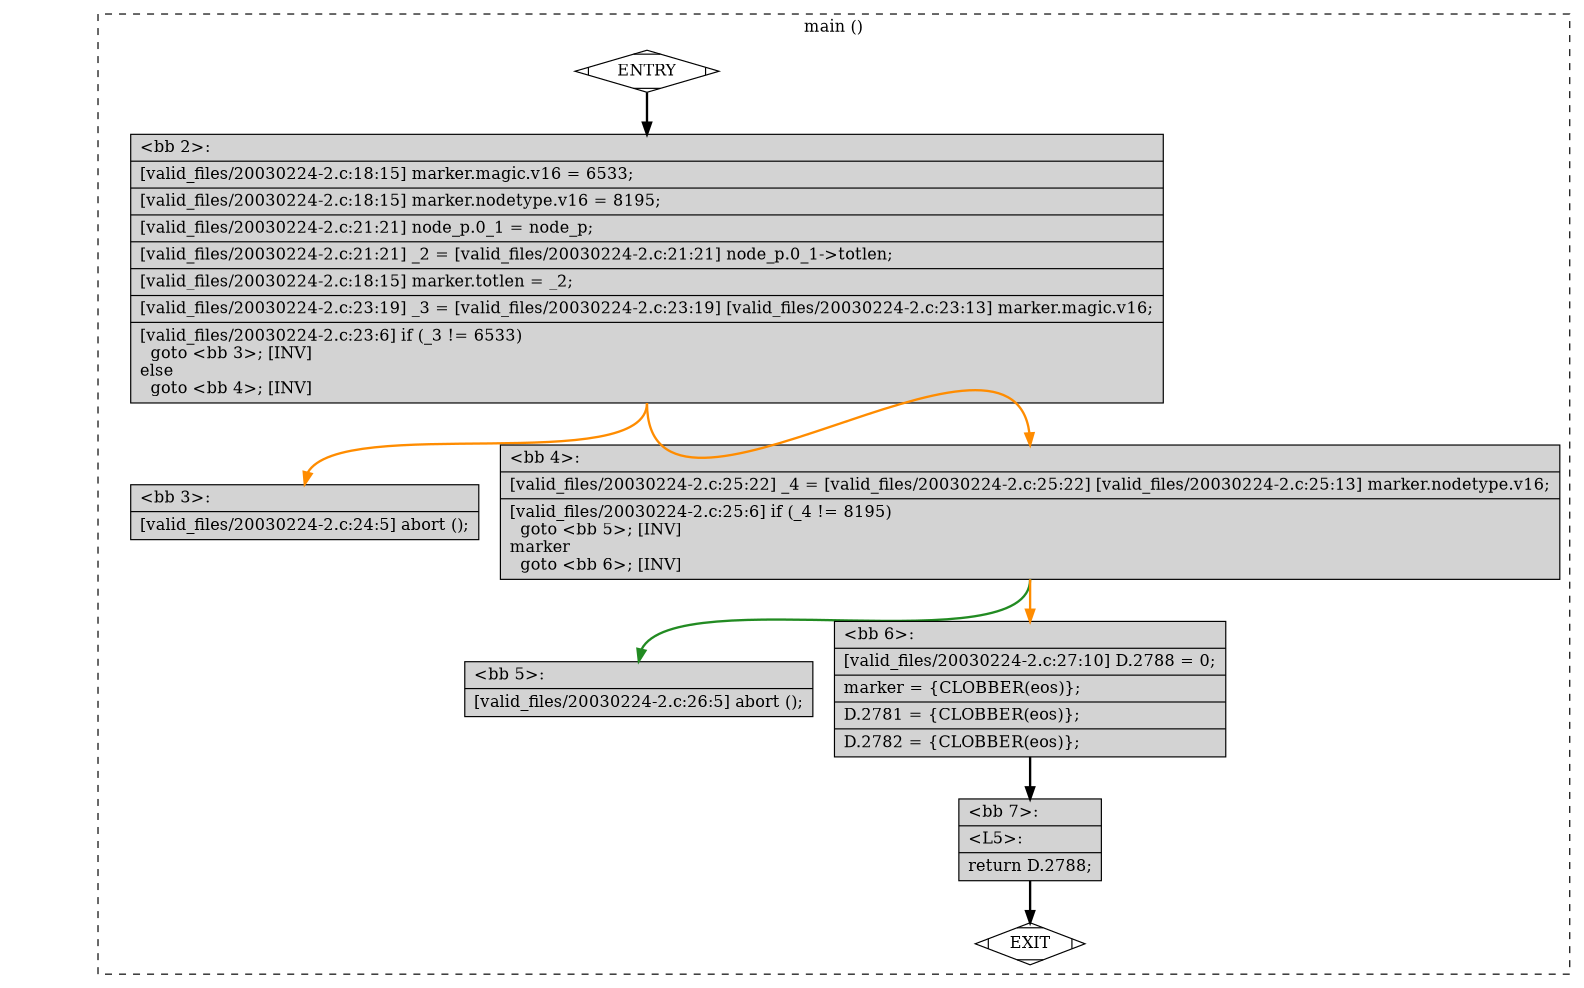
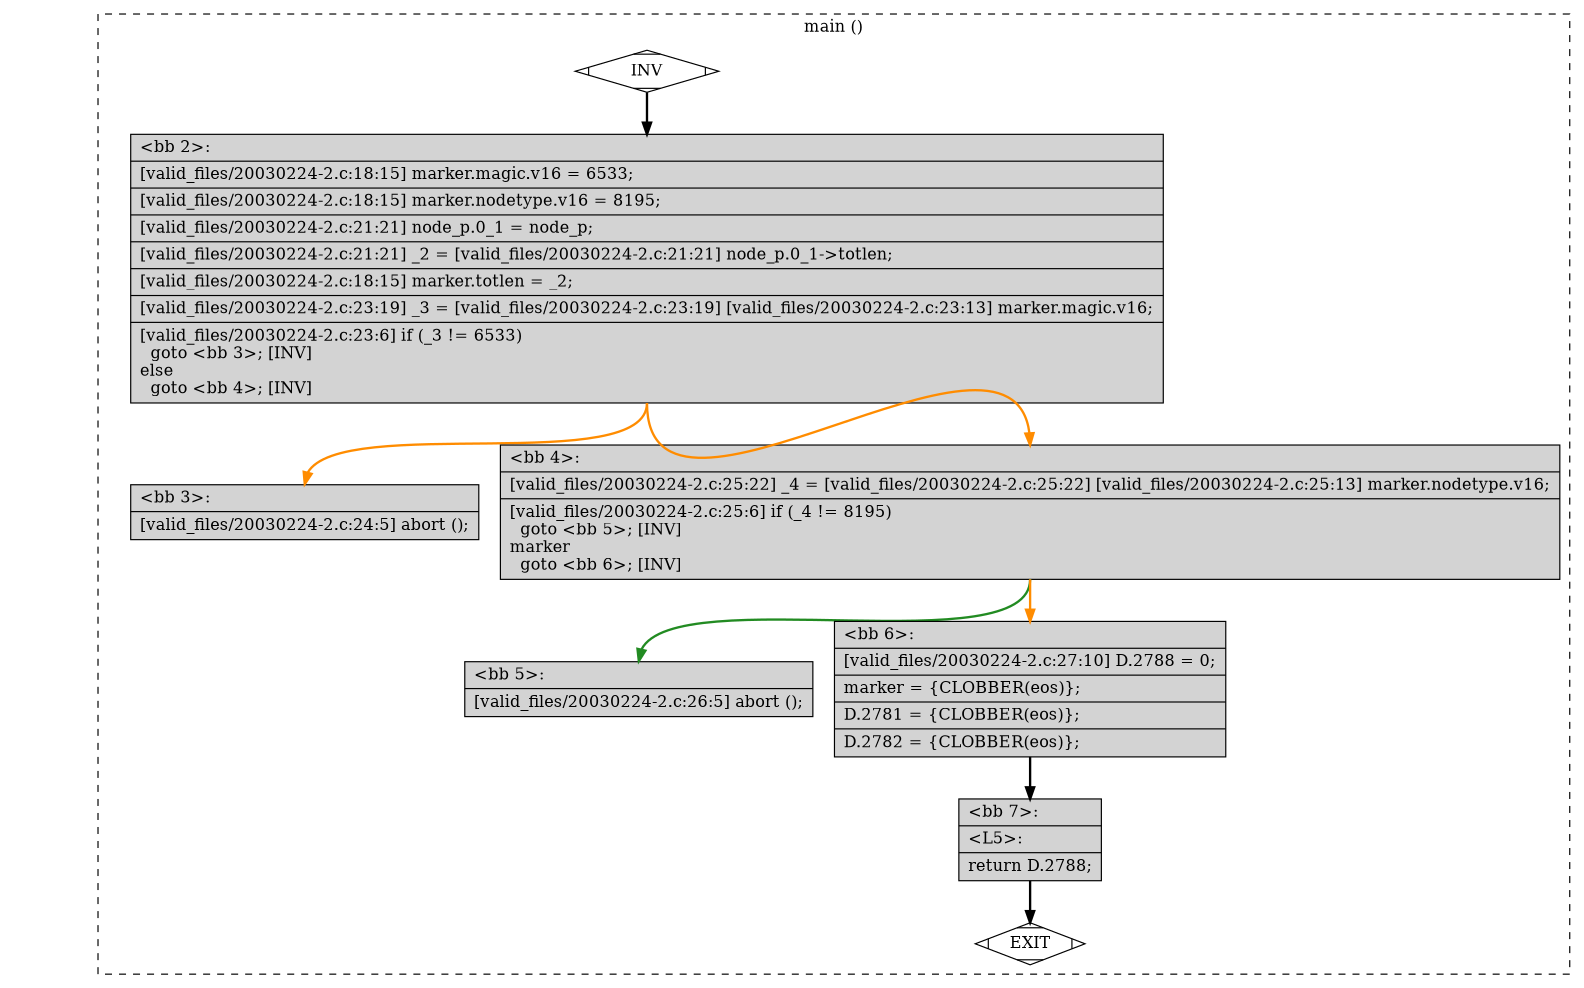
  digraph {
    node [fillcolor=lightgrey shape=record style=filled]
    edge [constraint=true headport=n style="solid,bold" tailport=s color=black weight=10]
-   n1 [fillcolor=white label=ENTRY shape=Mdiamond]
+   n1 [fillcolor=white label=INV shape=Mdiamond]
    n2 [fillcolor=white label=EXIT shape=Mdiamond]
    n3 [label="{\<bb\ 2\>:\l|[valid_files/20030224-2.c:18:15]\ marker.magic.v16\ =\ 6533;\l|[valid_files/20030224-2.c:18:15]\ marker.nodetype.v16\ =\ 8195;\l|[valid_files/20030224-2.c:21:21]\ node_p.0_1\ =\ node_p;\l|[valid_files/20030224-2.c:21:21]\ _2\ =\ [valid_files/20030224-2.c:21:21]\ node_p.0_1-\>totlen;\l|[valid_files/20030224-2.c:18:15]\ marker.totlen\ =\ _2;\l|[valid_files/20030224-2.c:23:19]\ _3\ =\ [valid_files/20030224-2.c:23:19]\ [valid_files/20030224-2.c:23:13]\ marker.magic.v16;\l|[valid_files/20030224-2.c:23:6]\ if\ (_3\ !=\ 6533)\l\ \ goto\ \<bb\ 3\>;\ [INV]\lelse\l\ \ goto\ \<bb\ 4\>;\ [INV]\l}"]
    n4 [label="{\<bb\ 3\>:\l|[valid_files/20030224-2.c:24:5]\ abort\ ();\l}"]
    n5 [label="{\<bb\ 4\>:\l|[valid_files/20030224-2.c:25:22]\ _4\ =\ [valid_files/20030224-2.c:25:22]\ [valid_files/20030224-2.c:25:13]\ marker.nodetype.v16;\l|[valid_files/20030224-2.c:25:6]\ if\ (_4\ !=\ 8195)\l\ \ goto\ \<bb\ 5\>;\ [INV]\lmarker\l\ \ goto\ \<bb\ 6\>;\ [INV]\l}"]
    n6 [label="{\<bb\ 5\>:\l|[valid_files/20030224-2.c:26:5]\ abort\ ();\l}"]
    n7 [label="{\<bb\ 6\>:\l|[valid_files/20030224-2.c:27:10]\ D.2788\ =\ 0;\l|marker\ =\ \{CLOBBER(eos)\};\l|D.2781\ =\ \{CLOBBER(eos)\};\l|D.2782\ =\ \{CLOBBER(eos)\};\l}"]
    n8 [label="{\<bb\ 7\>:\l|\<L5\>:\l|return\ D.2788;\l}"]
    subgraph cluster_1 {
      color=black
      label="main ()"
      style=dashed
      n1
      n2
      n3
      n4
      n5
      n6
      n7
      n8
    }
    n1 -> n2 [style=invis color="" weight=""]
    n1 -> n3 [weight=100]
    n3 -> n4 [color=darkorange]
    n3 -> n5 [color=darkorange]
    n5 -> n6 [color=forestgreen]
    n5 -> n7 [color=darkorange]
    n7 -> n8 [weight=100]
    n8 -> n2
  }
